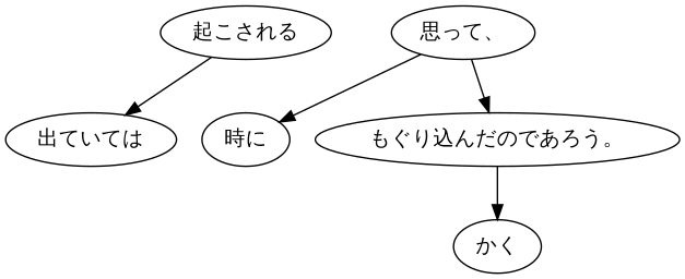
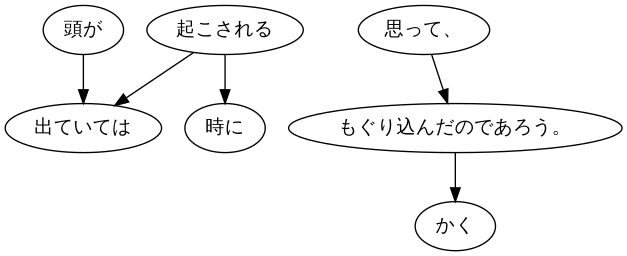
  digraph {
+   n1 [label="頭が"]
    n2 [label="出ていては"]
    n3 [label="起こされる"]
    n4 [label="時に"]
    n5 [label="思って、"]
    n6 [label="もぐり込んだのであろう。"]
    n7 [label="かく"]
+   n1 -> n2
    n3 -> n2
-   n5 -> n4
+   n3 -> n4
    n5 -> n6
    n6 -> n7
  }
